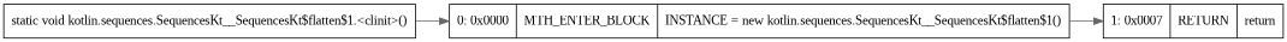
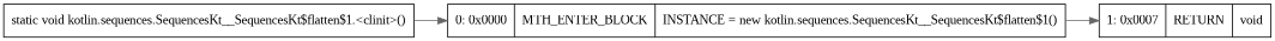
  digraph {
    rankdir=LR
    fontname="Liberation Serif"
    node [shape=record fontname="Liberation Serif"]
    edge [color=gray40 fontname="Liberation Serif"]
    n1 [label="{0\:\ 0x0000|MTH_ENTER_BLOCK\l|INSTANCE = new kotlin.sequences.SequencesKt__SequencesKt$flatten$1()\l}"]
-   n2 [label="{1\:\ 0x0007|RETURN\l|return\l}"]
+   n2 [label="{1\:\ 0x0007|RETURN\l|void\l}"]
    n3 [label="{static void kotlin.sequences.SequencesKt__SequencesKt$flatten$1.\<clinit\>() }"]
    n1 -> n2
    n3 -> n1
  }
